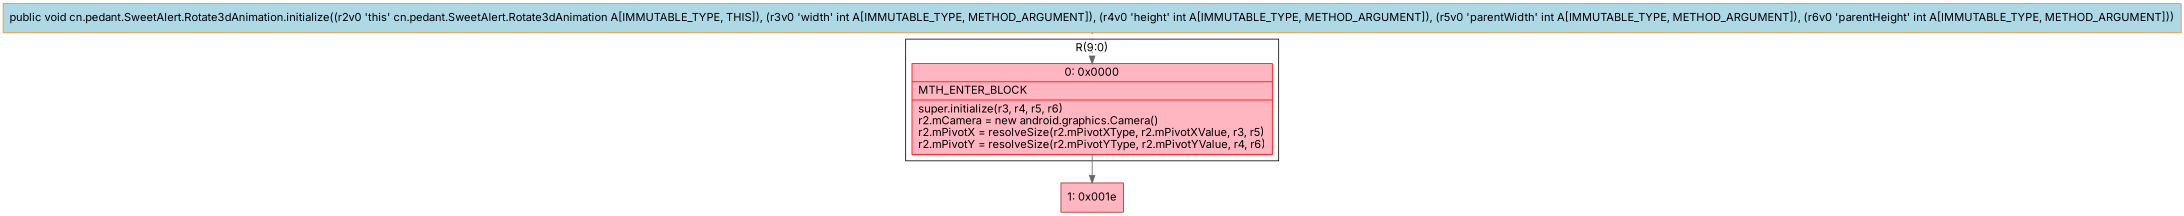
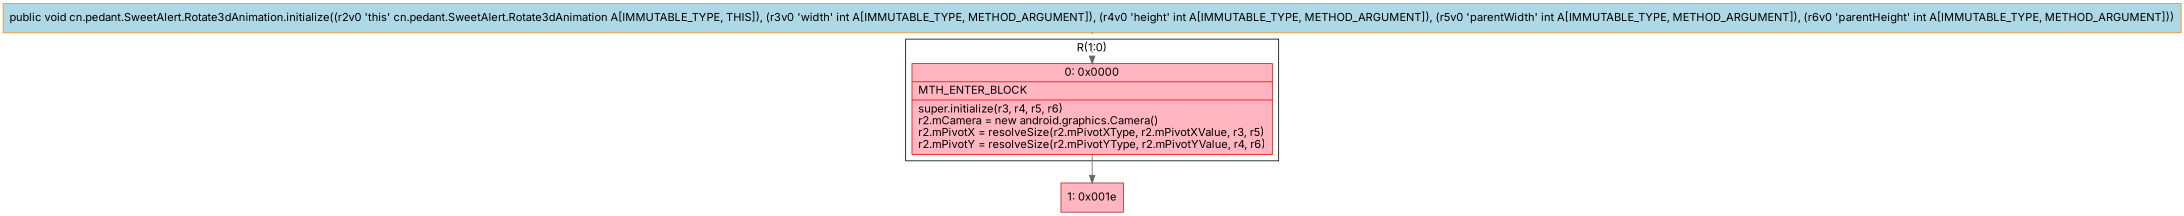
  digraph {
    fontname=Inter
    node [shape=record style=filled fillcolor=lightpink fontname=Inter]
    edge [color=gray40 fontname=Inter]
    n1 [color=red label="{0\:\ 0x0000|MTH_ENTER_BLOCK\l|super.initialize(r3, r4, r5, r6)\lr2.mCamera = new android.graphics.Camera()\lr2.mPivotX = resolveSize(r2.mPivotXType, r2.mPivotXValue, r3, r5)\lr2.mPivotY = resolveSize(r2.mPivotYType, r2.mPivotYValue, r4, r6)\l}"]
    n2 [color=brown label="{1\:\ 0x001e}"]
    n3 [label="{public void cn.pedant.SweetAlert.Rotate3dAnimation.initialize((r2v0 'this' cn.pedant.SweetAlert.Rotate3dAnimation A[IMMUTABLE_TYPE, THIS]), (r3v0 'width' int A[IMMUTABLE_TYPE, METHOD_ARGUMENT]), (r4v0 'height' int A[IMMUTABLE_TYPE, METHOD_ARGUMENT]), (r5v0 'parentWidth' int A[IMMUTABLE_TYPE, METHOD_ARGUMENT]), (r6v0 'parentHeight' int A[IMMUTABLE_TYPE, METHOD_ARGUMENT])) }" fillcolor=lightblue color=darkorange]
    subgraph cluster_1 {
-     label="R(9:0)"
+     label="R(1:0)"
      n1
    }
    n1 -> n2 [style=solid]
    n3 -> n1 [style=dotted]
  }
